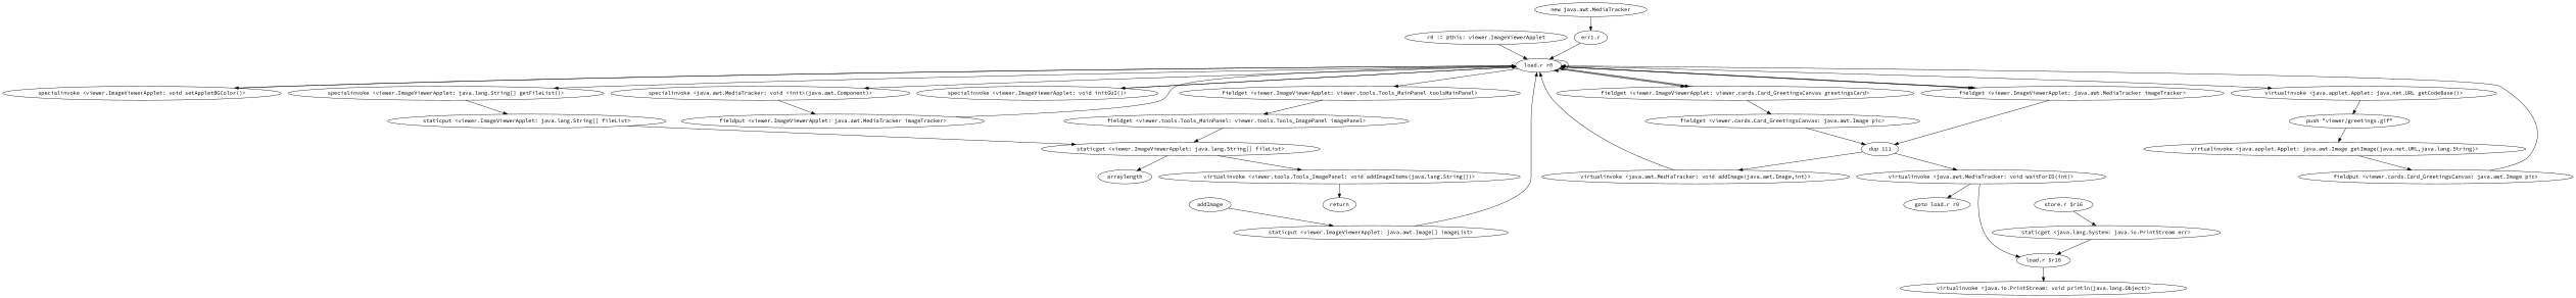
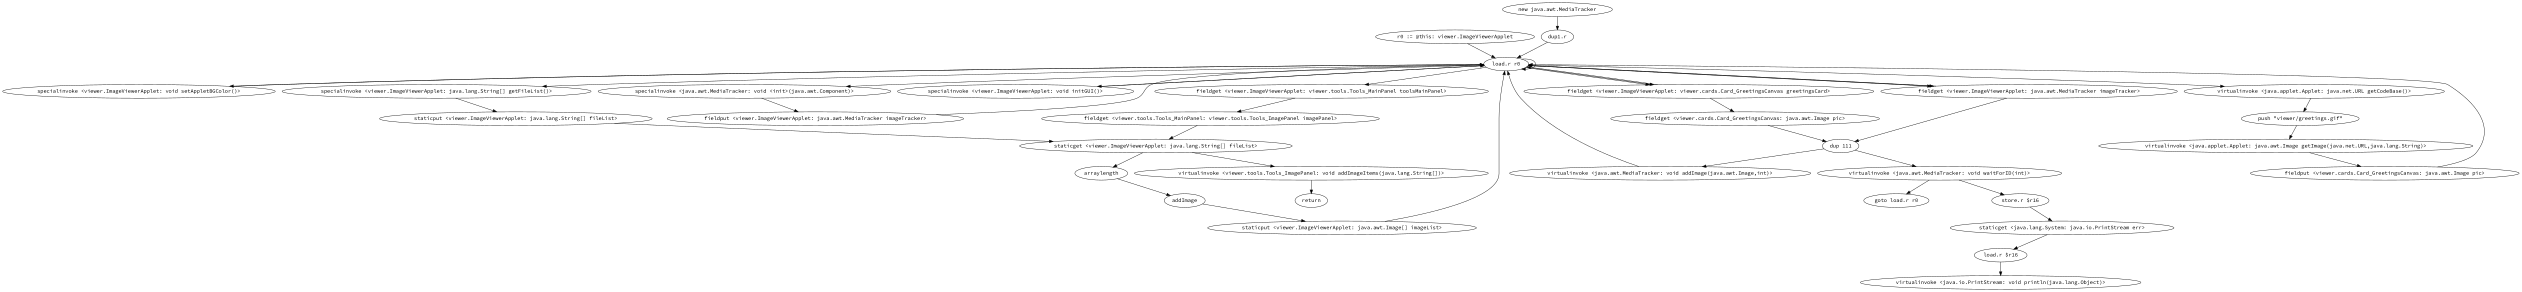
  digraph {
    fontname="Source Code Pro"
    node [fontname="Source Code Pro"]
    edge [fontname="Source Code Pro"]
    "r0 := @this: viewer.ImageViewerApplet"
    "load.r r0"
    "specialinvoke <viewer.ImageViewerApplet: void setAppletBGColor()>"
    "specialinvoke <viewer.ImageViewerApplet: java.lang.String[] getFileList()>"
    "specialinvoke <java.awt.MediaTracker: void <init>(java.awt.Component)>"
    "specialinvoke <viewer.ImageViewerApplet: void initGUI()>"
    "fieldget <viewer.ImageViewerApplet: viewer.cards.Card_GreetingsCanvas greetingsCard>"
    "virtualinvoke <java.applet.Applet: java.net.URL getCodeBase()>"
    "fieldget <viewer.ImageViewerApplet: java.awt.MediaTracker imageTracker>"
    "fieldget <viewer.ImageViewerApplet: viewer.tools.Tools_MainPanel toolsMainPanel>"
    "staticput <viewer.ImageViewerApplet: java.lang.String[] fileList>"
    "new java.awt.MediaTracker"
-   "dup1.r" [label="err1.r"]
+   "dup1.r"
    "fieldput <viewer.ImageViewerApplet: java.awt.MediaTracker imageTracker>"
    "fieldget <viewer.cards.Card_GreetingsCanvas: java.awt.Image pic>"
    "push \"viewer/greetings.gif\""
    n17 [label="dup 111"]
    "fieldget <viewer.tools.Tools_MainPanel: viewer.tools.Tools_ImagePanel imagePanel>"
    "staticget <viewer.ImageViewerApplet: java.lang.String[] fileList>"
    arraylength
    "virtualinvoke <viewer.tools.Tools_ImagePanel: void addImageItems(java.lang.String[])>"
    n22 [label=addImage]
    return
    "staticput <viewer.ImageViewerApplet: java.awt.Image[] imageList>"
    "virtualinvoke <java.applet.Applet: java.awt.Image getImage(java.net.URL,java.lang.String)>"
    "fieldput <viewer.cards.Card_GreetingsCanvas: java.awt.Image pic>"
    "virtualinvoke <java.awt.MediaTracker: void addImage(java.awt.Image,int)>"
    "virtualinvoke <java.awt.MediaTracker: void waitForID(int)>"
    "goto load.r r0"
    "store.r $r16"
    "staticget <java.lang.System: java.io.PrintStream err>"
    "load.r $r16"
    "virtualinvoke <java.io.PrintStream: void println(java.lang.Object)>"
    "r0 := @this: viewer.ImageViewerApplet" -> "load.r r0"
    "load.r r0" -> "load.r r0"
    "load.r r0" -> "specialinvoke <viewer.ImageViewerApplet: void setAppletBGColor()>"
    "load.r r0" -> "specialinvoke <viewer.ImageViewerApplet: java.lang.String[] getFileList()>"
    "load.r r0" -> "specialinvoke <java.awt.MediaTracker: void <init>(java.awt.Component)>"
    "load.r r0" -> "specialinvoke <viewer.ImageViewerApplet: void initGUI()>"
    "load.r r0" -> "fieldget <viewer.ImageViewerApplet: viewer.cards.Card_GreetingsCanvas greetingsCard>"
    "load.r r0" -> "fieldget <viewer.ImageViewerApplet: viewer.cards.Card_GreetingsCanvas greetingsCard>"
    "load.r r0" -> "virtualinvoke <java.applet.Applet: java.net.URL getCodeBase()>"
    "load.r r0" -> "fieldget <viewer.ImageViewerApplet: java.awt.MediaTracker imageTracker>"
    "load.r r0" -> "fieldget <viewer.ImageViewerApplet: java.awt.MediaTracker imageTracker>"
    "load.r r0" -> "fieldget <viewer.ImageViewerApplet: viewer.tools.Tools_MainPanel toolsMainPanel>"
    "specialinvoke <viewer.ImageViewerApplet: void setAppletBGColor()>" -> "load.r r0"
    "specialinvoke <viewer.ImageViewerApplet: java.lang.String[] getFileList()>" -> "staticput <viewer.ImageViewerApplet: java.lang.String[] fileList>"
    "specialinvoke <java.awt.MediaTracker: void <init>(java.awt.Component)>" -> "fieldput <viewer.ImageViewerApplet: java.awt.MediaTracker imageTracker>"
    "specialinvoke <viewer.ImageViewerApplet: void initGUI()>" -> "load.r r0"
    "fieldget <viewer.ImageViewerApplet: viewer.cards.Card_GreetingsCanvas greetingsCard>" -> "load.r r0"
    "fieldget <viewer.ImageViewerApplet: viewer.cards.Card_GreetingsCanvas greetingsCard>" -> "fieldget <viewer.cards.Card_GreetingsCanvas: java.awt.Image pic>"
    "virtualinvoke <java.applet.Applet: java.net.URL getCodeBase()>" -> "push \"viewer/greetings.gif\""
    "fieldget <viewer.ImageViewerApplet: java.awt.MediaTracker imageTracker>" -> "load.r r0"
    "fieldget <viewer.ImageViewerApplet: java.awt.MediaTracker imageTracker>" -> n17
    "fieldget <viewer.ImageViewerApplet: viewer.tools.Tools_MainPanel toolsMainPanel>" -> "fieldget <viewer.tools.Tools_MainPanel: viewer.tools.Tools_ImagePanel imagePanel>"
    "staticput <viewer.ImageViewerApplet: java.lang.String[] fileList>" -> "staticget <viewer.ImageViewerApplet: java.lang.String[] fileList>"
    "new java.awt.MediaTracker" -> "dup1.r"
    "dup1.r" -> "load.r r0"
    "fieldput <viewer.ImageViewerApplet: java.awt.MediaTracker imageTracker>" -> "load.r r0"
    "fieldget <viewer.cards.Card_GreetingsCanvas: java.awt.Image pic>" -> n17
    "push \"viewer/greetings.gif\"" -> "virtualinvoke <java.applet.Applet: java.awt.Image getImage(java.net.URL,java.lang.String)>"
    n17 -> "virtualinvoke <java.awt.MediaTracker: void addImage(java.awt.Image,int)>"
    n17 -> "virtualinvoke <java.awt.MediaTracker: void waitForID(int)>"
    "fieldget <viewer.tools.Tools_MainPanel: viewer.tools.Tools_ImagePanel imagePanel>" -> "staticget <viewer.ImageViewerApplet: java.lang.String[] fileList>"
    "staticget <viewer.ImageViewerApplet: java.lang.String[] fileList>" -> arraylength
    "staticget <viewer.ImageViewerApplet: java.lang.String[] fileList>" -> "virtualinvoke <viewer.tools.Tools_ImagePanel: void addImageItems(java.lang.String[])>"
+   arraylength -> n22
    "virtualinvoke <viewer.tools.Tools_ImagePanel: void addImageItems(java.lang.String[])>" -> return
    n22 -> "staticput <viewer.ImageViewerApplet: java.awt.Image[] imageList>"
    "staticput <viewer.ImageViewerApplet: java.awt.Image[] imageList>" -> "load.r r0"
    "virtualinvoke <java.applet.Applet: java.awt.Image getImage(java.net.URL,java.lang.String)>" -> "fieldput <viewer.cards.Card_GreetingsCanvas: java.awt.Image pic>"
    "fieldput <viewer.cards.Card_GreetingsCanvas: java.awt.Image pic>" -> "load.r r0"
    "virtualinvoke <java.awt.MediaTracker: void addImage(java.awt.Image,int)>" -> "load.r r0"
    "virtualinvoke <java.awt.MediaTracker: void waitForID(int)>" -> "goto load.r r0"
-   "virtualinvoke <java.awt.MediaTracker: void waitForID(int)>" -> "load.r $r16"
+   "virtualinvoke <java.awt.MediaTracker: void waitForID(int)>" -> "store.r $r16"
    "store.r $r16" -> "staticget <java.lang.System: java.io.PrintStream err>"
    "staticget <java.lang.System: java.io.PrintStream err>" -> "load.r $r16"
    "load.r $r16" -> "virtualinvoke <java.io.PrintStream: void println(java.lang.Object)>"
  }
